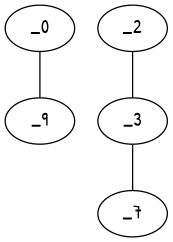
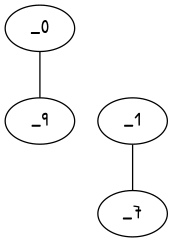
  graph {
    fontname="Patrick Hand"
    node [fontname="Patrick Hand"]
    edge [fontname="Patrick Hand"]
    _0 [x=0.709957 y=2.75226]
    n2 [label=_9 x=2.43467 y=2.87068]
-   _2 [x=1.57226 y=0.797789]
-   _3 [x=1.51 y=2.97]
+   _3 [x=1.51 y=2.97 label=_1]
    n5 [label=_7 x=1.19863 y=0.9341]
    _0 -- n2
-   _2 -- _3
    _3 -- n5
  }
